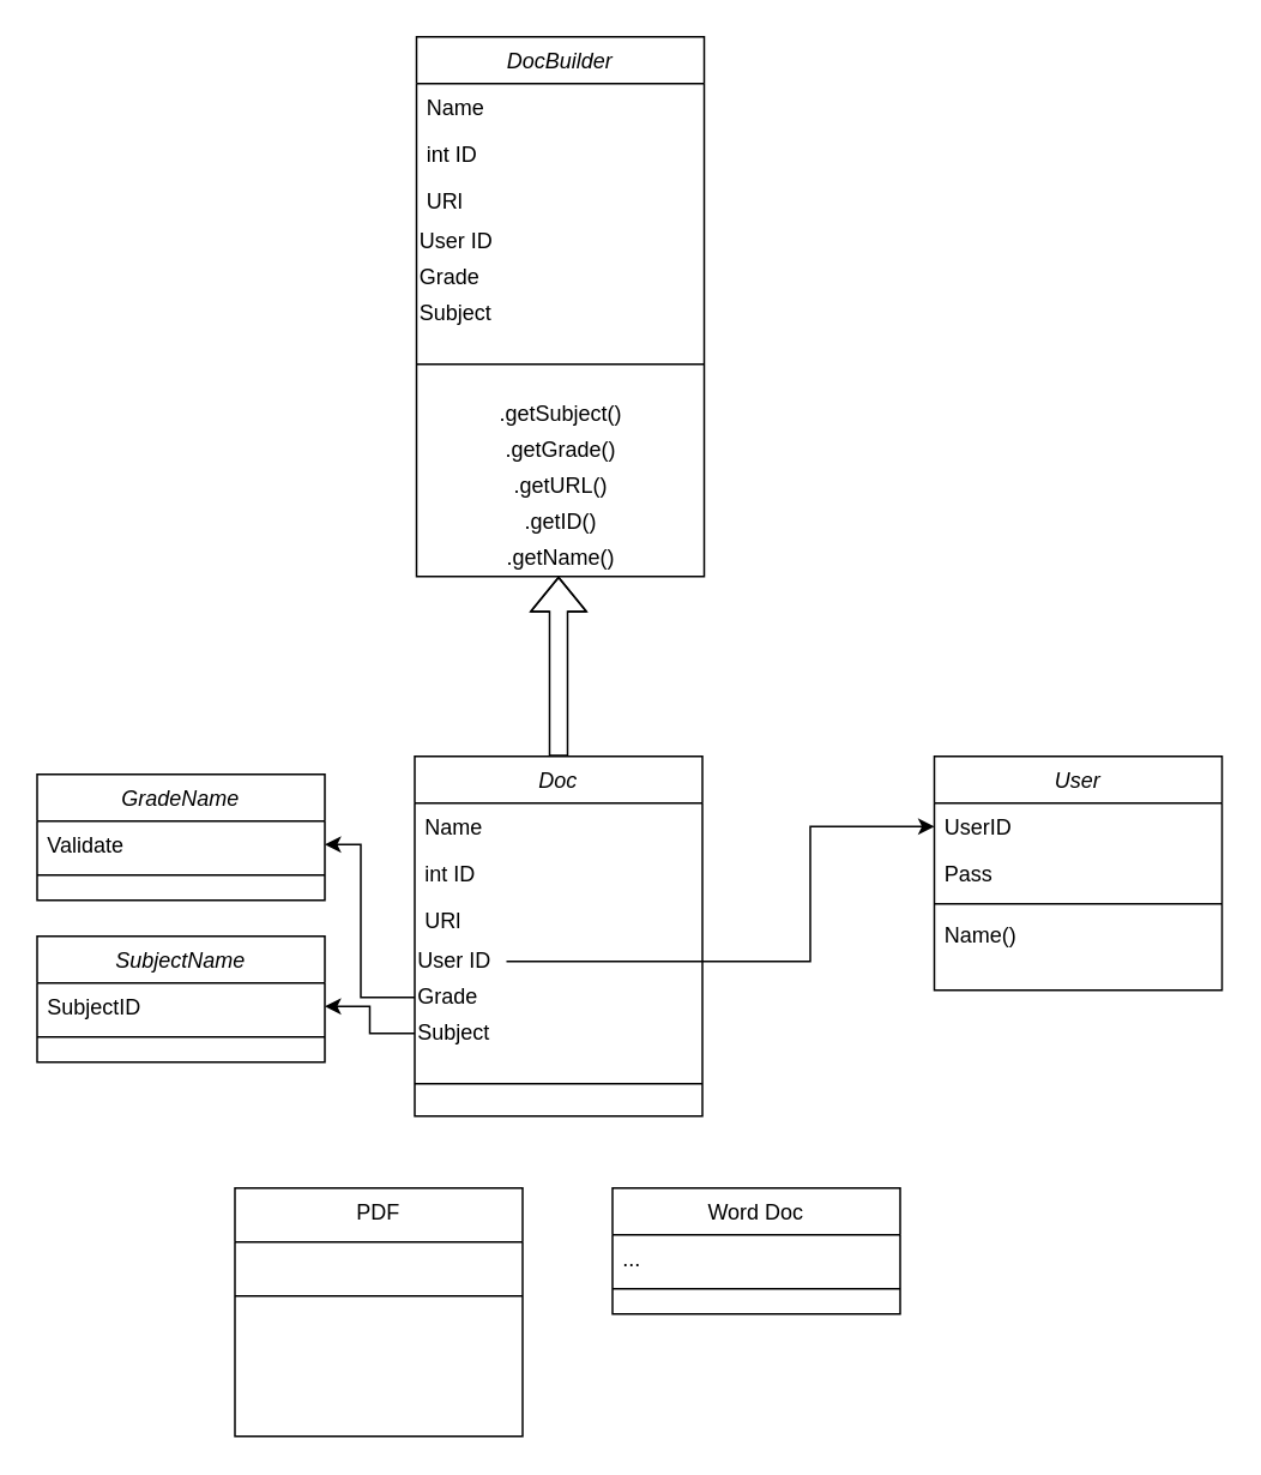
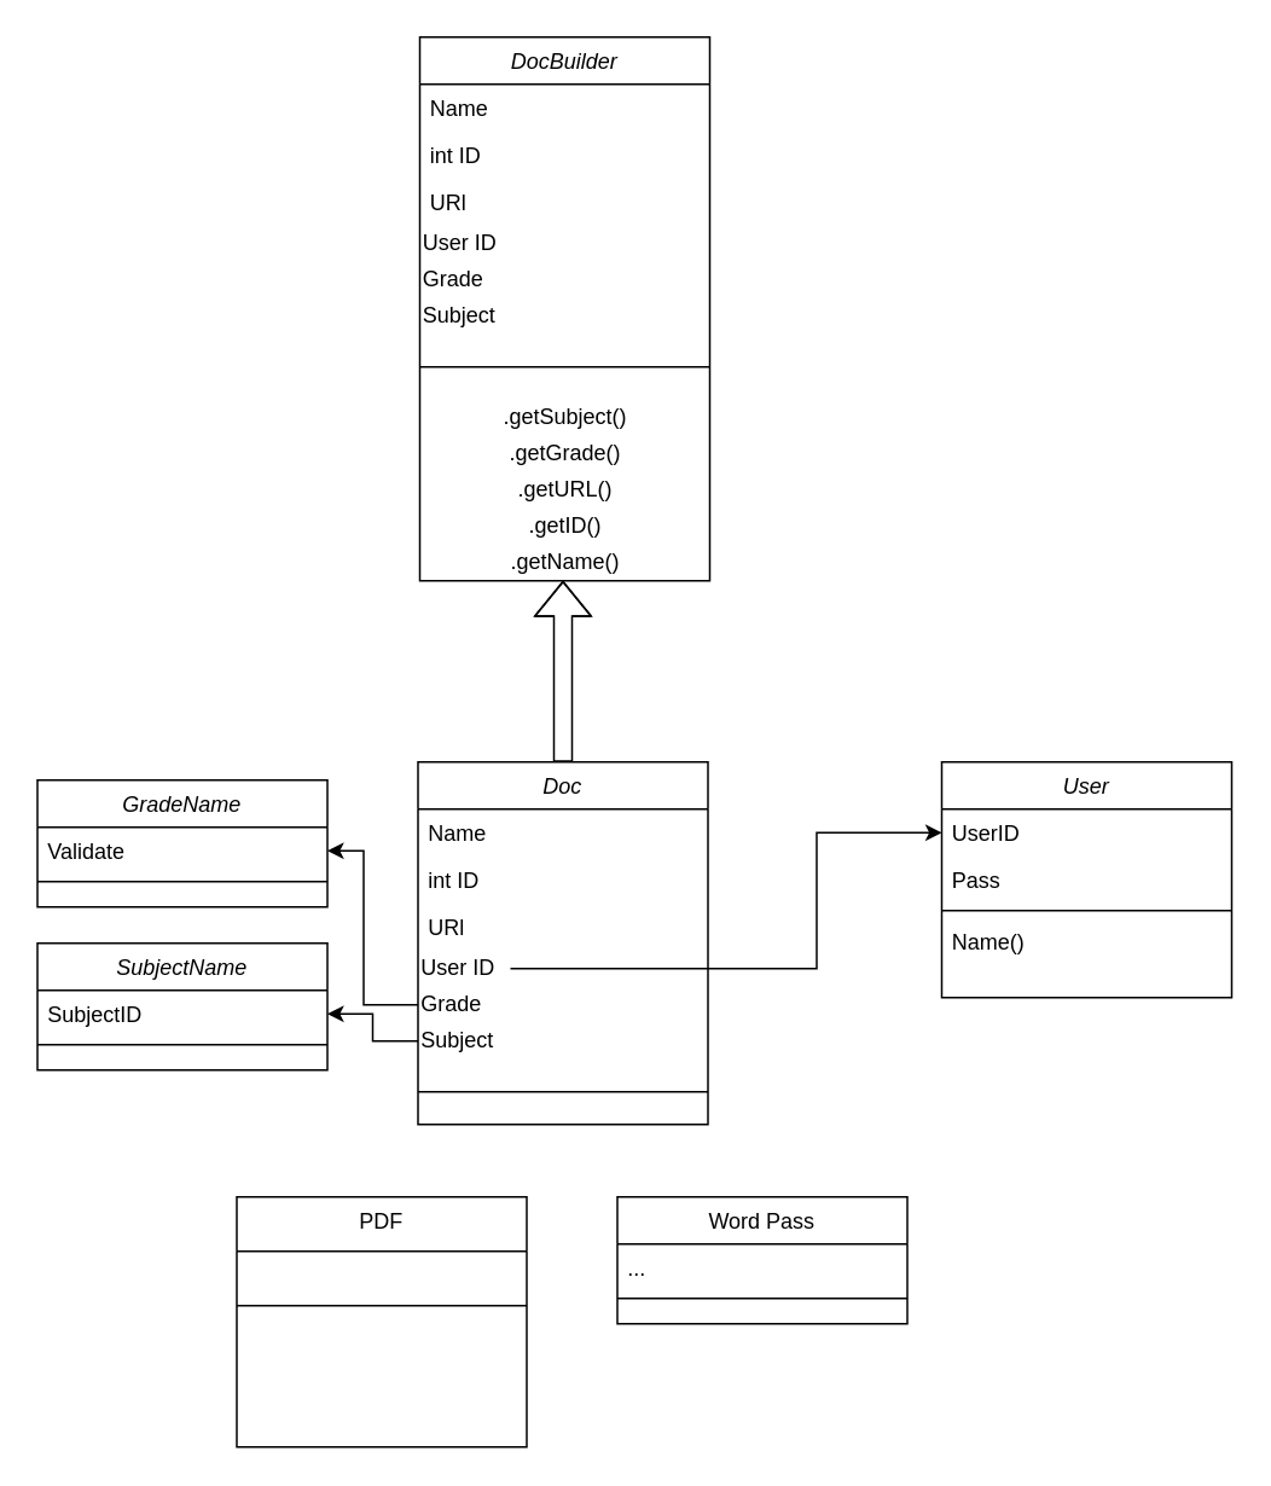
  <mxCell id="0" />
  <mxCell id="1" parent="0" />
  <mxCell id="2" style="edgeStyle=orthogonalEdgeStyle;rounded=0;orthogonalLoop=1;jettySize=auto;html=1;shape=flexArrow;" edge="1" parent="1" source="3"><mxGeometry relative="1" as="geometry"><mxPoint x="310" y="320" as="targetPoint" /></mxGeometry></mxCell>
  <mxCell id="3" value="Doc" style="swimlane;fontStyle=2;align=center;verticalAlign=top;childLayout=stackLayout;horizontal=1;startSize=26;horizontalStack=0;resizeParent=1;resizeLast=0;collapsible=1;marginBottom=0;rounded=0;shadow=0;strokeWidth=1;" parent="1" vertex="1"><mxGeometry x="230" y="420" width="160" height="200" as="geometry"><mxRectangle x="230" y="140" width="160" height="26" as="alternateBounds" /></mxGeometry></mxCell>
  <mxCell id="4" value="Name" style="text;align=left;verticalAlign=top;spacingLeft=4;spacingRight=4;overflow=hidden;rotatable=0;points=[[0,0.5],[1,0.5]];portConstraint=eastwest;" parent="3" vertex="1"><mxGeometry y="26" width="160" height="26" as="geometry" /></mxCell>
  <mxCell id="5" value="int ID" style="text;align=left;verticalAlign=top;spacingLeft=4;spacingRight=4;overflow=hidden;rotatable=0;points=[[0,0.5],[1,0.5]];portConstraint=eastwest;rounded=0;shadow=0;html=0;" parent="3" vertex="1"><mxGeometry y="52" width="160" height="26" as="geometry" /></mxCell>
  <mxCell id="6" value="URl" style="text;align=left;verticalAlign=top;spacingLeft=4;spacingRight=4;overflow=hidden;rotatable=0;points=[[0,0.5],[1,0.5]];portConstraint=eastwest;rounded=0;shadow=0;html=0;" parent="3" vertex="1"><mxGeometry y="78" width="160" height="26" as="geometry" /></mxCell>
  <mxCell id="7" value="User ID" style="text;html=1;align=left;verticalAlign=middle;resizable=0;points=[];autosize=1;" vertex="1" parent="3"><mxGeometry y="104" width="160" height="20" as="geometry" /></mxCell>
  <mxCell id="8" value="Grade" style="text;html=1;align=left;verticalAlign=middle;resizable=0;points=[];autosize=1;" vertex="1" parent="3"><mxGeometry y="124" width="160" height="20" as="geometry" /></mxCell>
  <mxCell id="9" value="Subject" style="text;html=1;align=left;verticalAlign=middle;resizable=0;points=[];autosize=1;" vertex="1" parent="3"><mxGeometry y="144" width="160" height="20" as="geometry" /></mxCell>
  <mxCell id="10" value="" style="line;html=1;strokeWidth=1;align=left;verticalAlign=middle;spacingTop=-1;spacingLeft=3;spacingRight=3;rotatable=0;labelPosition=right;points=[];portConstraint=eastwest;" parent="3" vertex="1"><mxGeometry y="164" width="160" height="36" as="geometry" /></mxCell>
  <mxCell id="11" value="PDF" style="swimlane;fontStyle=0;align=center;verticalAlign=top;childLayout=stackLayout;horizontal=1;startSize=30;horizontalStack=0;resizeParent=1;resizeLast=0;collapsible=1;marginBottom=0;rounded=0;shadow=0;strokeWidth=1;" parent="1" vertex="1"><mxGeometry x="130" y="660" width="160" height="138" as="geometry"><mxRectangle x="130" y="380" width="160" height="26" as="alternateBounds" /></mxGeometry></mxCell>
  <mxCell id="12" value="" style="line;html=1;strokeWidth=1;align=left;verticalAlign=middle;spacingTop=-1;spacingLeft=3;spacingRight=3;rotatable=0;labelPosition=right;points=[];portConstraint=eastwest;" parent="11" vertex="1"><mxGeometry y="30" width="160" height="60" as="geometry" /></mxCell>
- <mxCell id="13" value="Word Doc" style="swimlane;fontStyle=0;align=center;verticalAlign=top;childLayout=stackLayout;horizontal=1;startSize=26;horizontalStack=0;resizeParent=1;resizeLast=0;collapsible=1;marginBottom=0;rounded=0;shadow=0;strokeWidth=1;" parent="1" vertex="1"><mxGeometry x="340" y="660" width="160" height="70" as="geometry"><mxRectangle x="340" y="380" width="170" height="26" as="alternateBounds" /></mxGeometry></mxCell>
+ <mxCell id="13" value="Word Pass" style="swimlane;fontStyle=0;align=center;verticalAlign=top;childLayout=stackLayout;horizontal=1;startSize=26;horizontalStack=0;resizeParent=1;resizeLast=0;collapsible=1;marginBottom=0;rounded=0;shadow=0;strokeWidth=1;" parent="1" vertex="1"><mxGeometry x="340" y="660" width="160" height="70" as="geometry"><mxRectangle x="340" y="380" width="170" height="26" as="alternateBounds" /></mxGeometry></mxCell>
  <mxCell id="14" value="..." style="text;align=left;verticalAlign=top;spacingLeft=4;spacingRight=4;overflow=hidden;rotatable=0;points=[[0,0.5],[1,0.5]];portConstraint=eastwest;" parent="13" vertex="1"><mxGeometry y="26" width="160" height="26" as="geometry" /></mxCell>
  <mxCell id="15" value="" style="line;html=1;strokeWidth=1;align=left;verticalAlign=middle;spacingTop=-1;spacingLeft=3;spacingRight=3;rotatable=0;labelPosition=right;points=[];portConstraint=eastwest;" parent="13" vertex="1"><mxGeometry y="52" width="160" height="8" as="geometry" /></mxCell>
  <mxCell id="16" value="User" style="swimlane;fontStyle=2;align=center;verticalAlign=top;childLayout=stackLayout;horizontal=1;startSize=26;horizontalStack=0;resizeParent=1;resizeLast=0;collapsible=1;marginBottom=0;rounded=0;shadow=0;strokeWidth=1;" parent="1" vertex="1"><mxGeometry x="519" y="420" width="160" height="130" as="geometry"><mxRectangle x="550" y="140" width="160" height="26" as="alternateBounds" /></mxGeometry></mxCell>
  <mxCell id="17" value="UserID" style="text;align=left;verticalAlign=top;spacingLeft=4;spacingRight=4;overflow=hidden;rotatable=0;points=[[0,0.5],[1,0.5]];portConstraint=eastwest;" parent="16" vertex="1"><mxGeometry y="26" width="160" height="26" as="geometry" /></mxCell>
  <mxCell id="18" value="Pass" style="text;align=left;verticalAlign=top;spacingLeft=4;spacingRight=4;overflow=hidden;rotatable=0;points=[[0,0.5],[1,0.5]];portConstraint=eastwest;rounded=0;shadow=0;html=0;" parent="16" vertex="1"><mxGeometry y="52" width="160" height="26" as="geometry" /></mxCell>
  <mxCell id="19" value="" style="line;html=1;strokeWidth=1;align=left;verticalAlign=middle;spacingTop=-1;spacingLeft=3;spacingRight=3;rotatable=0;labelPosition=right;points=[];portConstraint=eastwest;" parent="16" vertex="1"><mxGeometry y="78" width="160" height="8" as="geometry" /></mxCell>
  <mxCell id="20" value="Name()" style="text;align=left;verticalAlign=top;spacingLeft=4;spacingRight=4;overflow=hidden;rotatable=0;points=[[0,0.5],[1,0.5]];portConstraint=eastwest;" parent="16" vertex="1"><mxGeometry y="86" width="160" height="26" as="geometry" /></mxCell>
  <mxCell id="21" style="edgeStyle=orthogonalEdgeStyle;rounded=0;orthogonalLoop=1;jettySize=auto;html=1;" edge="1" parent="1" target="17"><mxGeometry relative="1" as="geometry"><mxPoint x="281" y="534" as="sourcePoint" /><Array as="points"><mxPoint x="281" y="534" /><mxPoint x="450" y="534" /><mxPoint x="450" y="459" /></Array></mxGeometry></mxCell>
  <mxCell id="22" value="GradeName" style="swimlane;fontStyle=2;align=center;verticalAlign=top;childLayout=stackLayout;horizontal=1;startSize=26;horizontalStack=0;resizeParent=1;resizeLast=0;collapsible=1;marginBottom=0;rounded=0;shadow=0;strokeWidth=1;" vertex="1" parent="1"><mxGeometry x="20" y="430" width="160" height="70" as="geometry"><mxRectangle x="550" y="140" width="160" height="26" as="alternateBounds" /></mxGeometry></mxCell>
  <mxCell id="23" value="Validate" style="text;align=left;verticalAlign=top;spacingLeft=4;spacingRight=4;overflow=hidden;rotatable=0;points=[[0,0.5],[1,0.5]];portConstraint=eastwest;" vertex="1" parent="22"><mxGeometry y="26" width="160" height="26" as="geometry" /></mxCell>
  <mxCell id="24" value="" style="line;html=1;strokeWidth=1;align=left;verticalAlign=middle;spacingTop=-1;spacingLeft=3;spacingRight=3;rotatable=0;labelPosition=right;points=[];portConstraint=eastwest;" vertex="1" parent="22"><mxGeometry y="52" width="160" height="8" as="geometry" /></mxCell>
  <mxCell id="25" value="SubjectName" style="swimlane;fontStyle=2;align=center;verticalAlign=top;childLayout=stackLayout;horizontal=1;startSize=26;horizontalStack=0;resizeParent=1;resizeLast=0;collapsible=1;marginBottom=0;rounded=0;shadow=0;strokeWidth=1;" vertex="1" parent="1"><mxGeometry x="20" y="520" width="160" height="70" as="geometry"><mxRectangle x="550" y="140" width="160" height="26" as="alternateBounds" /></mxGeometry></mxCell>
  <mxCell id="26" value="SubjectID" style="text;align=left;verticalAlign=top;spacingLeft=4;spacingRight=4;overflow=hidden;rotatable=0;points=[[0,0.5],[1,0.5]];portConstraint=eastwest;" vertex="1" parent="25"><mxGeometry y="26" width="160" height="26" as="geometry" /></mxCell>
  <mxCell id="27" value="" style="line;html=1;strokeWidth=1;align=left;verticalAlign=middle;spacingTop=-1;spacingLeft=3;spacingRight=3;rotatable=0;labelPosition=right;points=[];portConstraint=eastwest;" vertex="1" parent="25"><mxGeometry y="52" width="160" height="8" as="geometry" /></mxCell>
  <mxCell id="28" style="edgeStyle=orthogonalEdgeStyle;rounded=0;orthogonalLoop=1;jettySize=auto;html=1;" edge="1" parent="1" source="9" target="26"><mxGeometry relative="1" as="geometry" /></mxCell>
  <mxCell id="29" style="edgeStyle=orthogonalEdgeStyle;rounded=0;orthogonalLoop=1;jettySize=auto;html=1;" edge="1" parent="1" source="8" target="23"><mxGeometry relative="1" as="geometry"><Array as="points"><mxPoint x="200" y="554" /><mxPoint x="200" y="469" /></Array></mxGeometry></mxCell>
  <mxCell id="30" value="DocBuilder" style="swimlane;fontStyle=2;align=center;verticalAlign=top;childLayout=stackLayout;horizontal=1;startSize=26;horizontalStack=0;resizeParent=1;resizeLast=0;collapsible=1;marginBottom=0;rounded=0;shadow=0;strokeWidth=1;" vertex="1" parent="1"><mxGeometry x="231" y="20" width="160" height="300" as="geometry"><mxRectangle x="230" y="140" width="160" height="26" as="alternateBounds" /></mxGeometry></mxCell>
  <mxCell id="31" value="Name" style="text;align=left;verticalAlign=top;spacingLeft=4;spacingRight=4;overflow=hidden;rotatable=0;points=[[0,0.5],[1,0.5]];portConstraint=eastwest;" vertex="1" parent="30"><mxGeometry y="26" width="160" height="26" as="geometry" /></mxCell>
  <mxCell id="32" value="int ID" style="text;align=left;verticalAlign=top;spacingLeft=4;spacingRight=4;overflow=hidden;rotatable=0;points=[[0,0.5],[1,0.5]];portConstraint=eastwest;rounded=0;shadow=0;html=0;" vertex="1" parent="30"><mxGeometry y="52" width="160" height="26" as="geometry" /></mxCell>
  <mxCell id="33" value="URl" style="text;align=left;verticalAlign=top;spacingLeft=4;spacingRight=4;overflow=hidden;rotatable=0;points=[[0,0.5],[1,0.5]];portConstraint=eastwest;rounded=0;shadow=0;html=0;" vertex="1" parent="30"><mxGeometry y="78" width="160" height="26" as="geometry" /></mxCell>
  <mxCell id="34" value="User ID" style="text;html=1;align=left;verticalAlign=middle;resizable=0;points=[];autosize=1;" vertex="1" parent="30"><mxGeometry y="104" width="160" height="20" as="geometry" /></mxCell>
  <mxCell id="35" value="Grade" style="text;html=1;align=left;verticalAlign=middle;resizable=0;points=[];autosize=1;" vertex="1" parent="30"><mxGeometry y="124" width="160" height="20" as="geometry" /></mxCell>
  <mxCell id="36" value="Subject" style="text;html=1;align=left;verticalAlign=middle;resizable=0;points=[];autosize=1;" vertex="1" parent="30"><mxGeometry y="144" width="160" height="20" as="geometry" /></mxCell>
  <mxCell id="37" value="" style="line;html=1;strokeWidth=1;align=left;verticalAlign=middle;spacingTop=-1;spacingLeft=3;spacingRight=3;rotatable=0;labelPosition=right;points=[];portConstraint=eastwest;" vertex="1" parent="30"><mxGeometry y="164" width="160" height="36" as="geometry" /></mxCell>
  <mxCell id="38" value=".getSubject()" style="text;html=1;align=center;verticalAlign=middle;resizable=0;points=[];autosize=1;" vertex="1" parent="30"><mxGeometry y="200" width="160" height="20" as="geometry" /></mxCell>
  <mxCell id="39" value=".getGrade()" style="text;html=1;align=center;verticalAlign=middle;resizable=0;points=[];autosize=1;" vertex="1" parent="30"><mxGeometry y="220" width="160" height="20" as="geometry" /></mxCell>
  <mxCell id="40" value=".getURL()" style="text;html=1;align=center;verticalAlign=middle;resizable=0;points=[];autosize=1;" vertex="1" parent="30"><mxGeometry y="240" width="160" height="20" as="geometry" /></mxCell>
  <mxCell id="41" value=".getID()" style="text;html=1;align=center;verticalAlign=middle;resizable=0;points=[];autosize=1;" vertex="1" parent="30"><mxGeometry y="260" width="160" height="20" as="geometry" /></mxCell>
  <mxCell id="42" value=".getName()" style="text;html=1;align=center;verticalAlign=middle;resizable=0;points=[];autosize=1;" vertex="1" parent="30"><mxGeometry y="280" width="160" height="20" as="geometry" /></mxCell>
